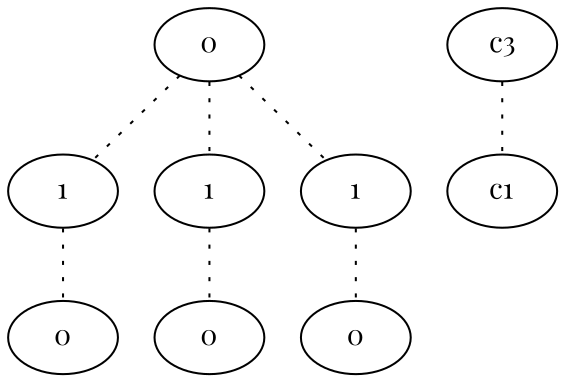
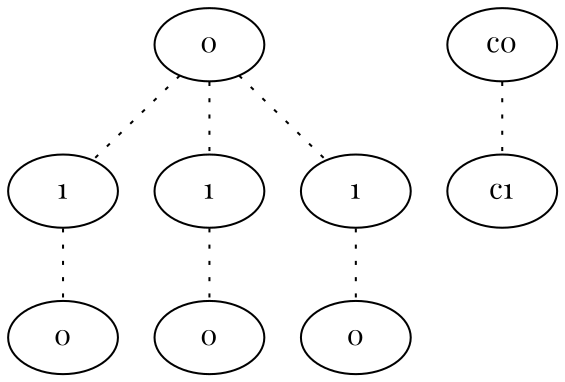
  graph {
    fontname="Playfair Display"
    node [fontname="Playfair Display"]
    edge [style=dotted fontname="Playfair Display"]
    n1 [label=0]
    n2 [label=1]
    n3 [label=1]
    n4 [label=1]
    n5 [label=0]
    n6 [label=0]
    n7 [label=0]
-   c0 [label=c3]
+   c0
    c1
    n1 -- n2
    n1 -- n3
    n1 -- n4
    n2 -- n5
    n3 -- n6
    n4 -- n7
    c0 -- c1
  }
